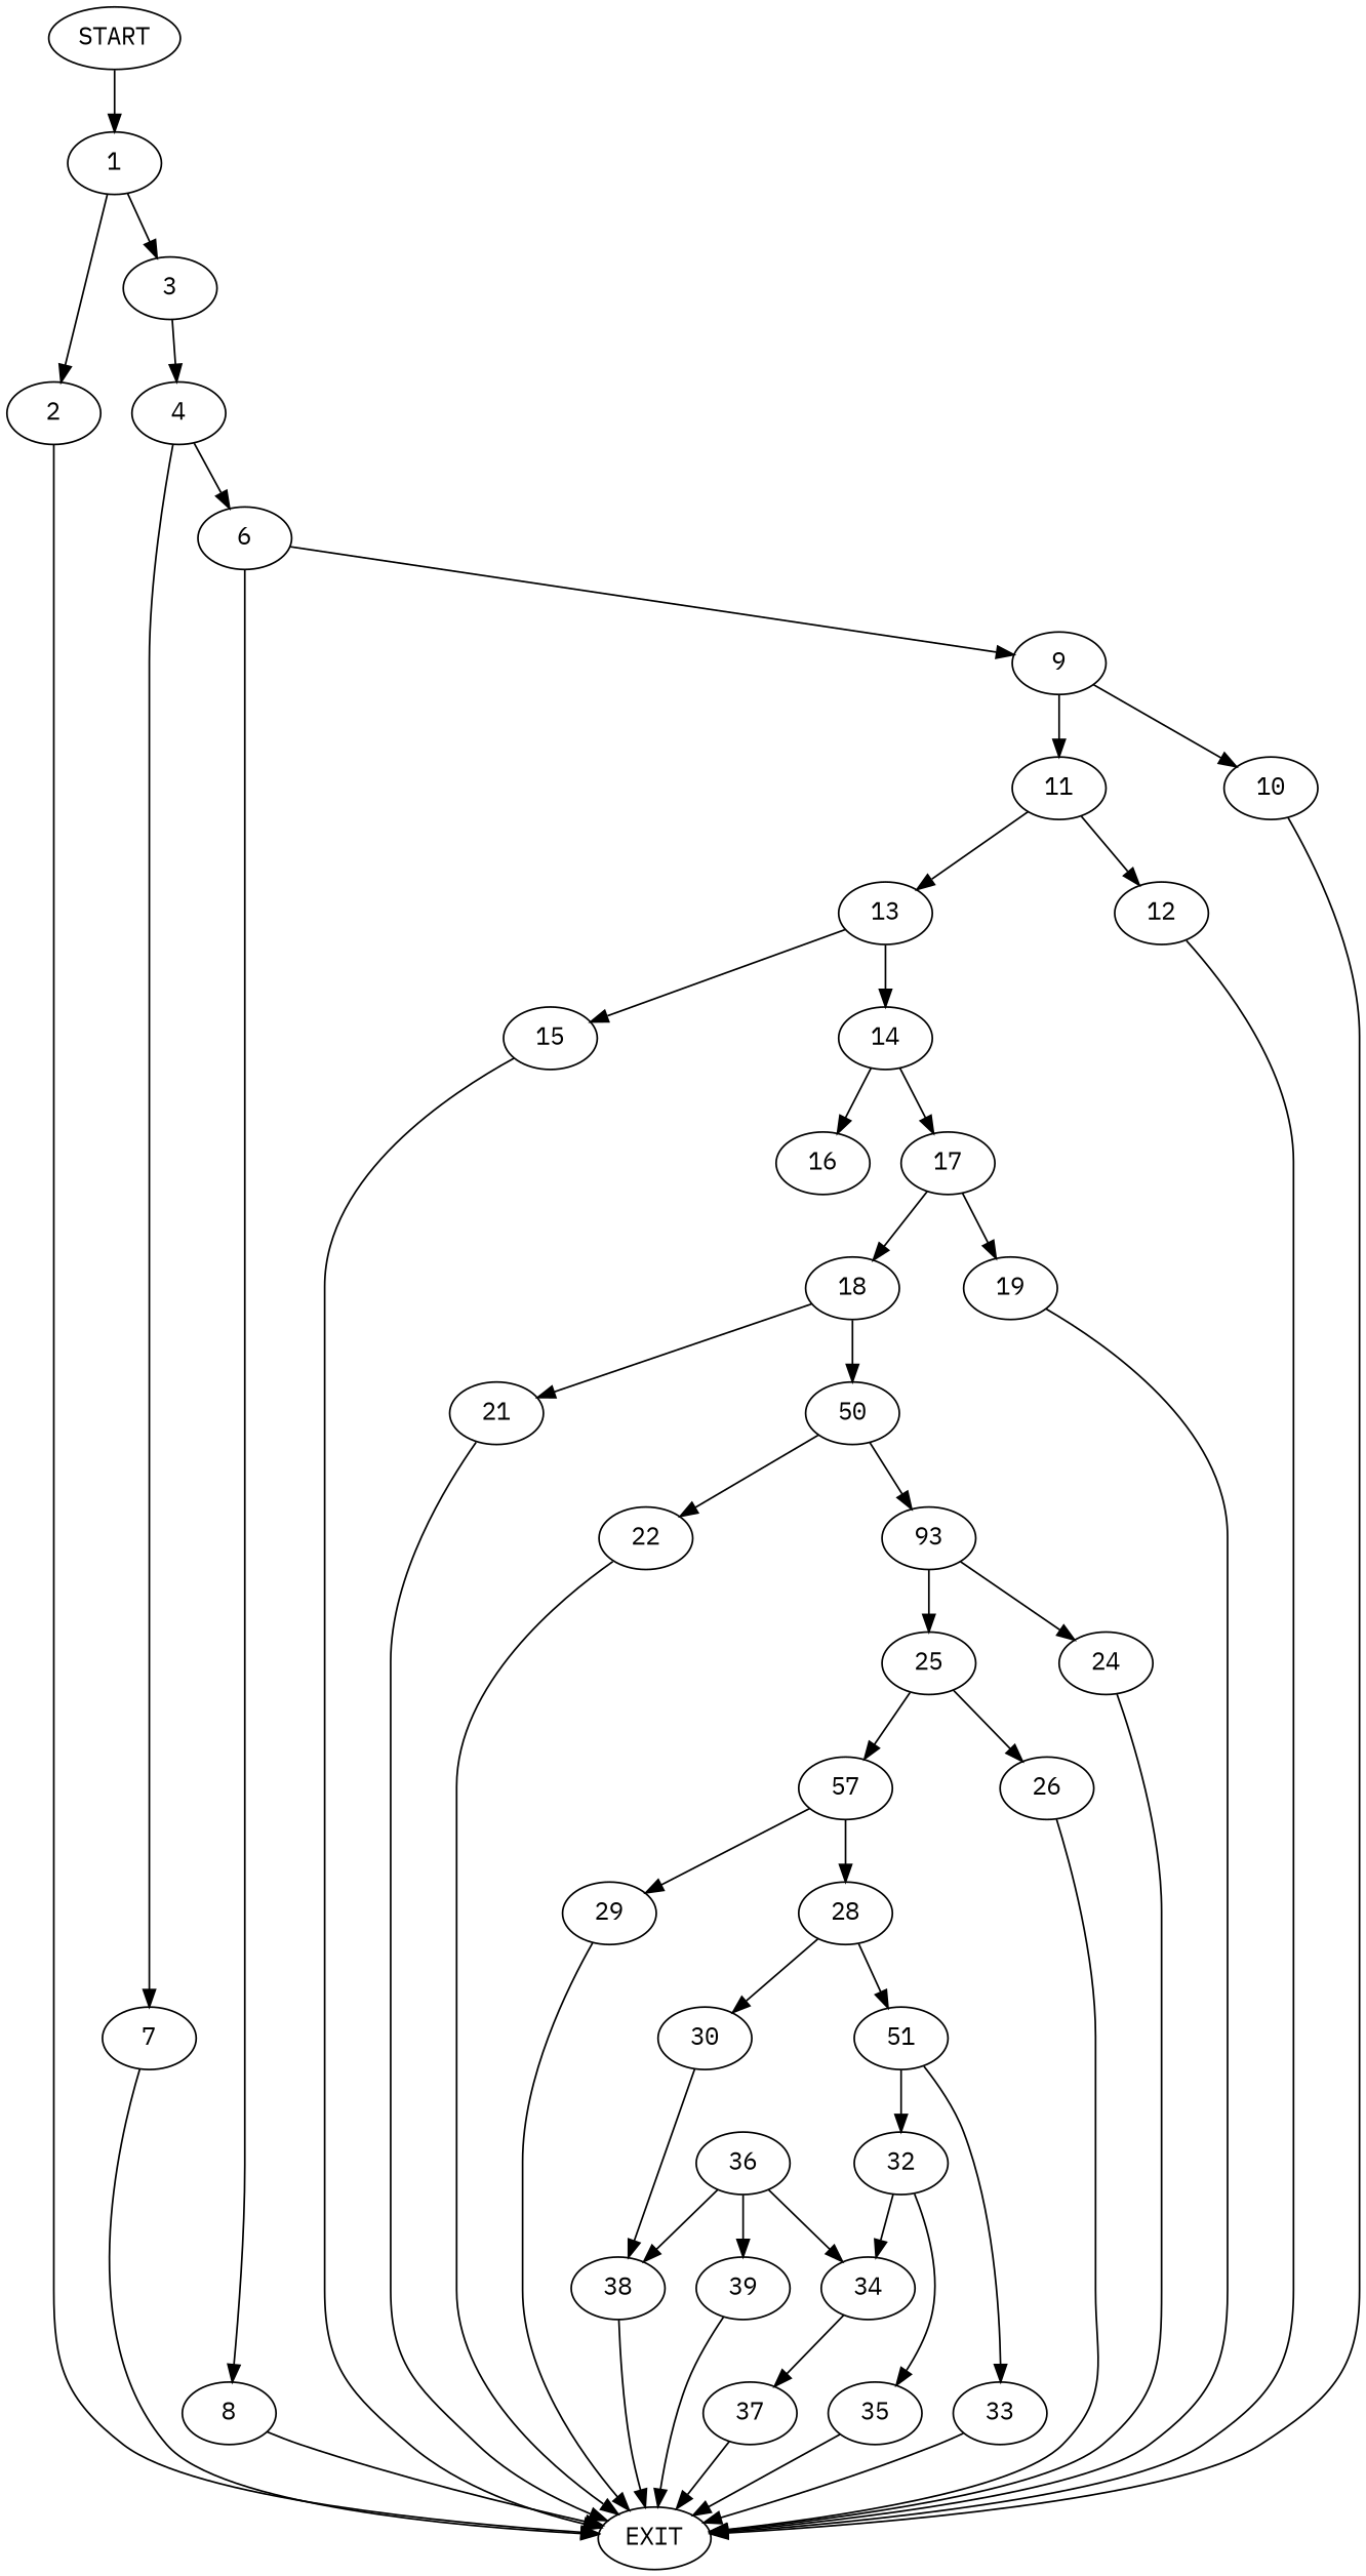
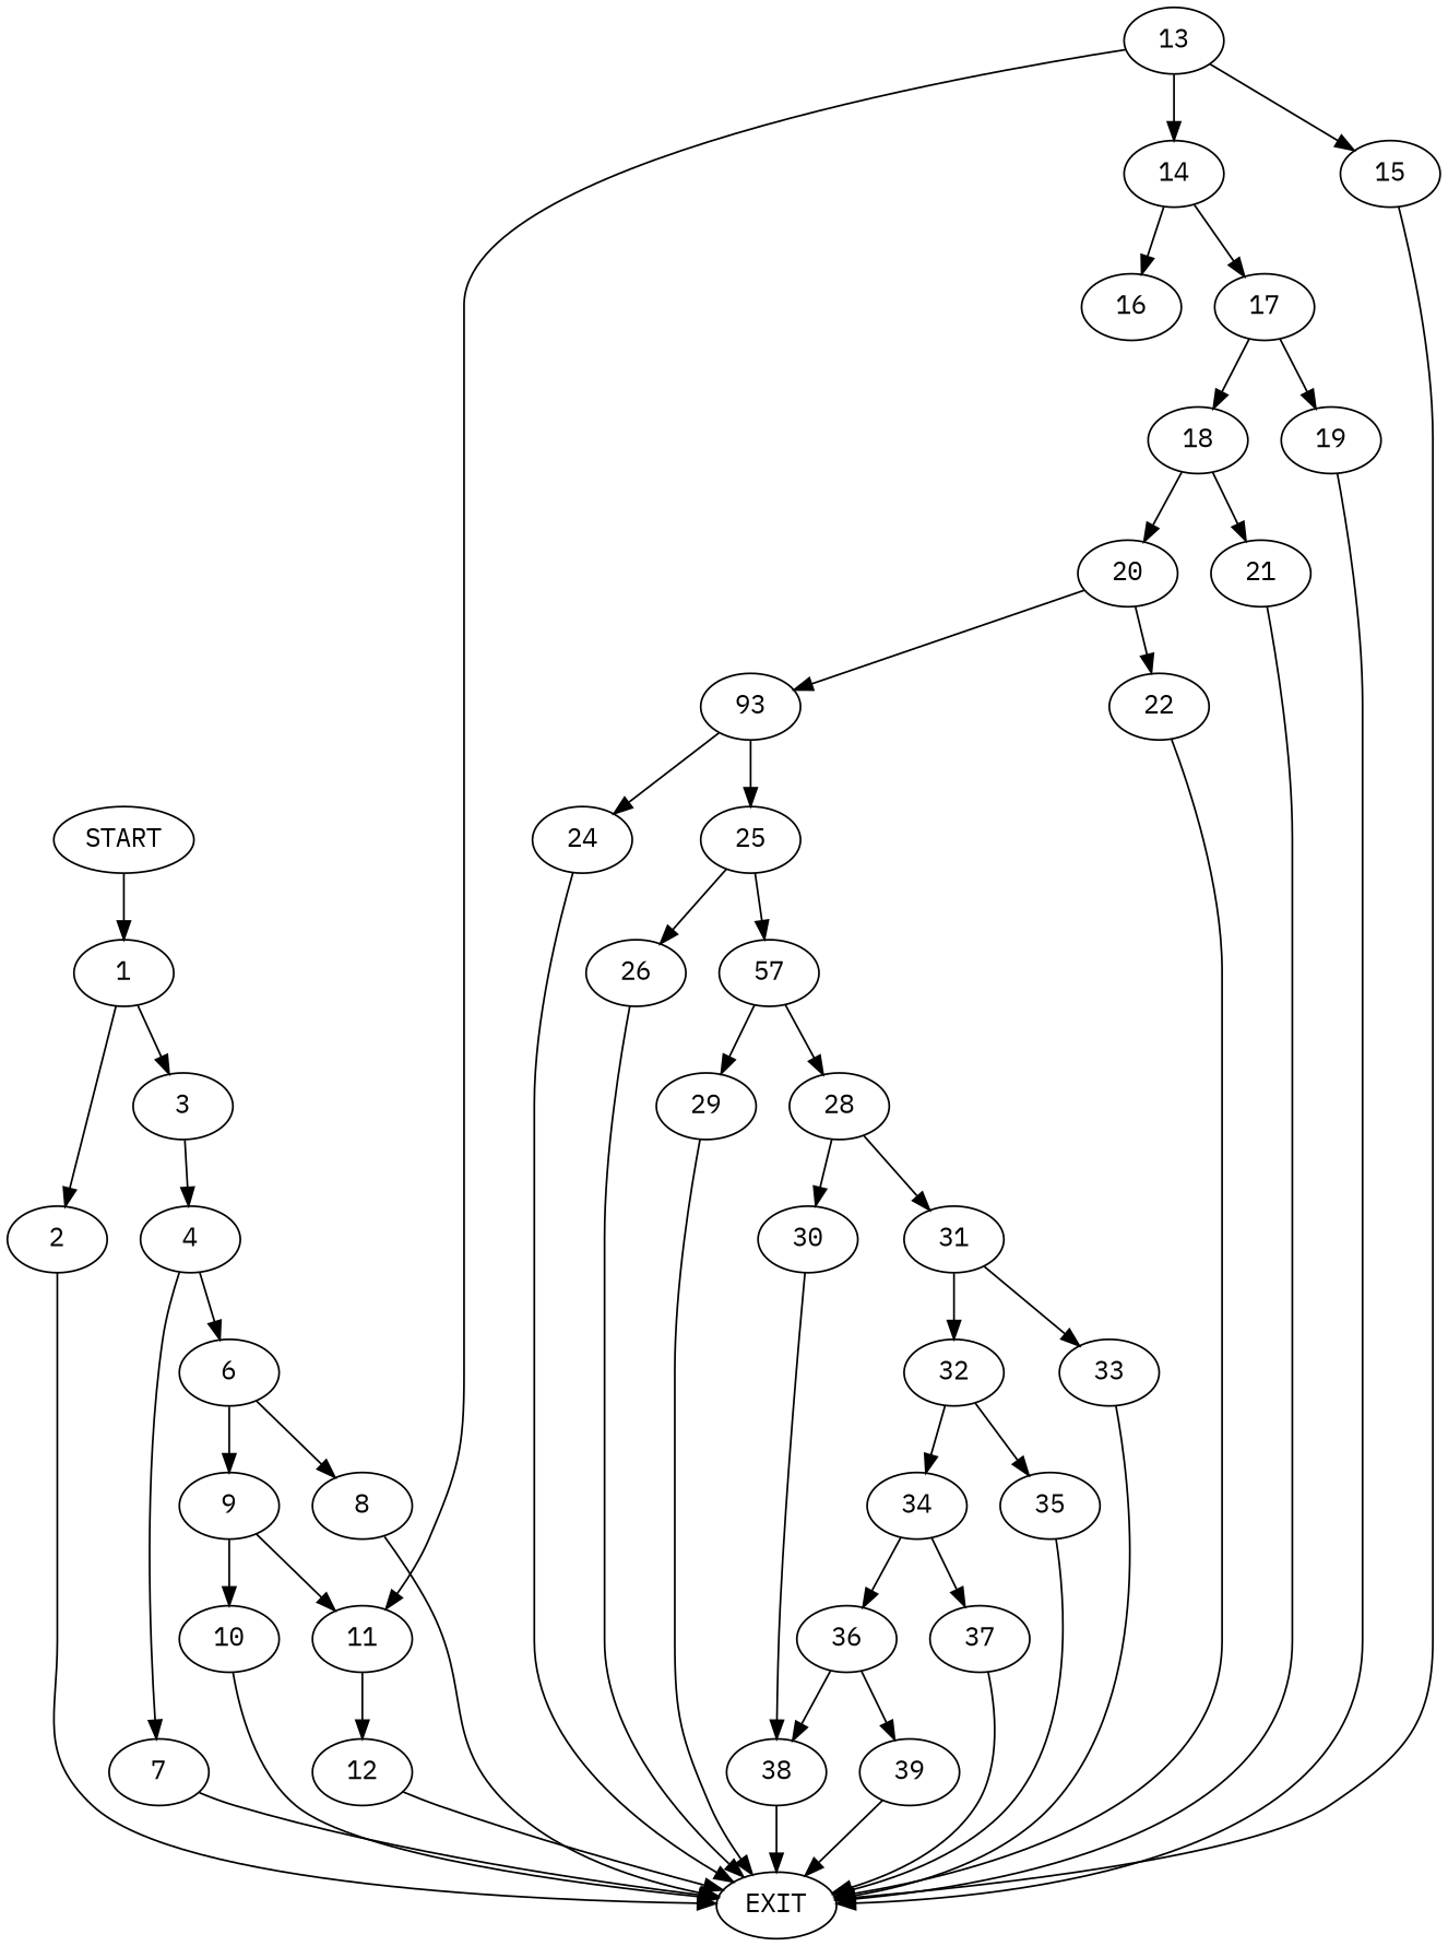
  digraph {
    fontname="IBM Plex Mono"
    node [fontname="IBM Plex Mono"]
    edge [fontname="IBM Plex Mono"]
    n1 [label=START]
    1
    2
    3
    n5 [label=EXIT]
    4
    6
    7
    8
    9
    10
    11
    12
    13
    14
    15
    16
    17
    18
    19
-   20 [label=50]
+   20
    21
    22
    n24 [label=93]
    24
    25
    26
    n28 [label=57]
    28
    29
    30
-   31 [label=51]
+   31
    38
    32
    33
    34
    35
    36
    37
    39
    n1 -> 1
    1 -> 2
    1 -> 3
    2 -> n5
    3 -> 4
    4 -> 6
    4 -> 7
    6 -> 8
    6 -> 9
    7 -> n5
    8 -> n5
    9 -> 10
    9 -> 11
    10 -> n5
    11 -> 12
-   11 -> 13
+   13 -> 11
    12 -> n5
    13 -> 14
    13 -> 15
    14 -> 16
    14 -> 17
    15 -> n5
    17 -> 18
    17 -> 19
    18 -> 20
    18 -> 21
    19 -> n5
    20 -> 22
    20 -> n24
    21 -> n5
    22 -> n5
    n24 -> 24
    n24 -> 25
    24 -> n5
    25 -> 26
    25 -> n28
    26 -> n5
    n28 -> 28
    n28 -> 29
    28 -> 30
    28 -> 31
    29 -> n5
    30 -> 38
    31 -> 32
    31 -> 33
    38 -> n5
    32 -> 34
    32 -> 35
    33 -> n5
-   36 -> 34
+   34 -> 36
    34 -> 37
    35 -> n5
    36 -> 38
    36 -> 39
    37 -> n5
    39 -> n5
  }
